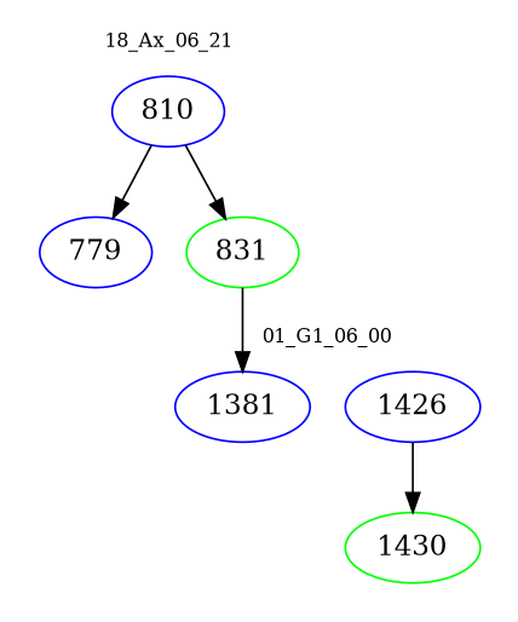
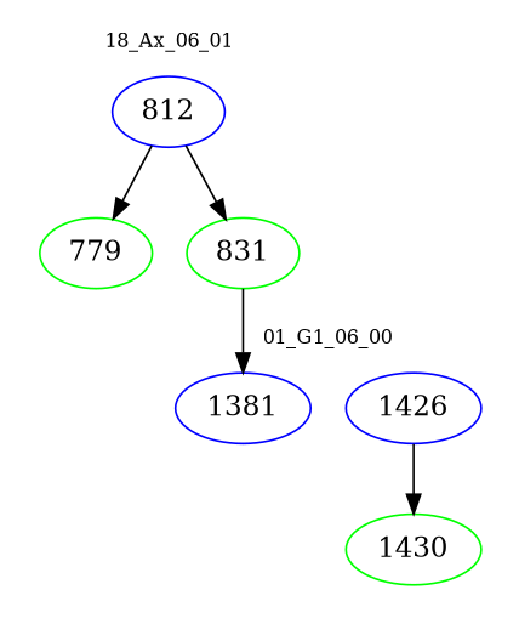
  digraph {
    node [color=blue]
    edge [color=black]
-   n1 [label=810]
-   n2 [label=779]
+   n1 [label=812]
+   n2 [color=green label=779]
    n3 [color=green label=831]
    n4 [label=1426]
    n5 [label=1381]
    n6 [color=green label=1430]
    subgraph cluster_1 {
      color=white
      fontsize=10
-     label="18_Ax_06_21"
+     label="18_Ax_06_01"
      n1
      n2
      n3
    }
    subgraph cluster_2 {
      color=white
      fontsize=10
      label="01_G1_06_00"
      n4
      n5
      n6
    }
    n1 -> n2
    n1 -> n3
    n3 -> n5
    n4 -> n6
  }
